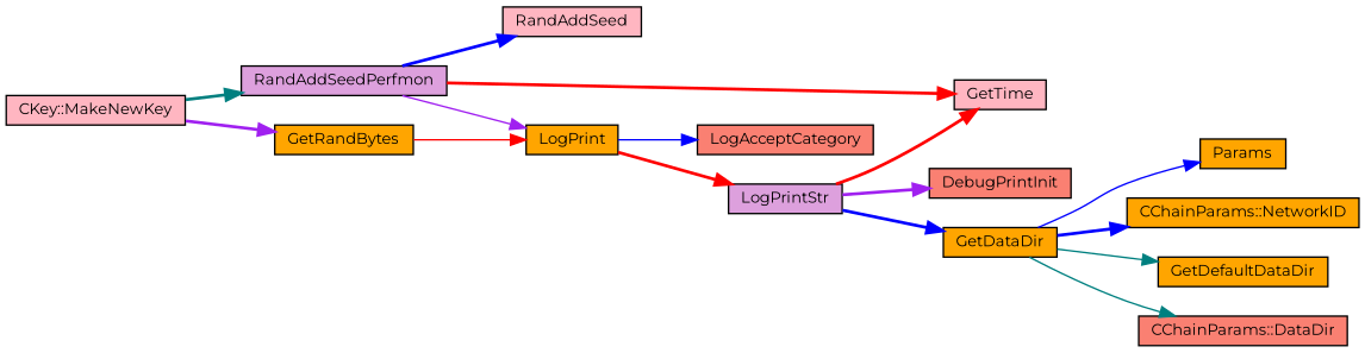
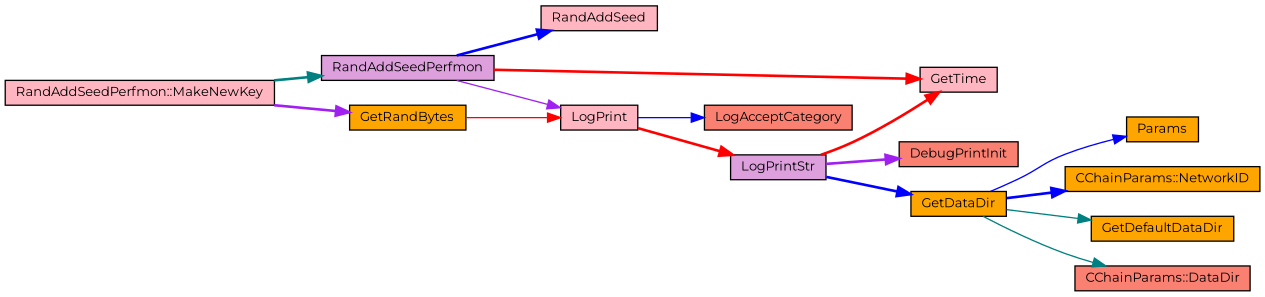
  digraph {
    fontname=Montserrat
    rankdir=LR
    node [color=black fillcolor=orange fontname=Montserrat fontsize=10 shape=record style=filled]
    edge [color=blue fontname=Montserrat fontsize=10 labelfontname=Helvetica labelfontsize=10 style=bold]
-   n1 [fillcolor=lightpink fontcolor=black height=0.2 label="CKey::MakeNewKey" width=0.4]
+   n1 [fillcolor=lightpink fontcolor=black height=0.2 label="RandAddSeedPerfmon::MakeNewKey" width=0.4]
    n2 [fillcolor=plum height=0.2 label=RandAddSeedPerfmon width=0.4]
    n3 [height=0.2 label=GetRandBytes width=0.4]
    n4 [fillcolor=lightpink height=0.2 label=RandAddSeed width=0.4]
    n5 [fillcolor=lightpink height=0.2 label=GetTime width=0.4]
-   n6 [height=0.2 label=LogPrint width=0.4]
+   n6 [fillcolor=lightpink height=0.2 label=LogPrint width=0.4]
    n7 [fillcolor=salmon height=0.2 label=LogAcceptCategory width=0.4]
    n8 [fillcolor=plum height=0.2 label=LogPrintStr width=0.4]
    n9 [fillcolor=salmon height=0.2 label=DebugPrintInit width=0.4]
    n10 [height=0.2 label=GetDataDir width=0.4]
    n11 [height=0.2 label=Params width=0.4]
    n12 [height=0.2 label="CChainParams::NetworkID" width=0.4]
    n13 [height=0.2 label=GetDefaultDataDir width=0.4]
    n14 [fillcolor=salmon height=0.2 label="CChainParams::DataDir" width=0.4]
    n1 -> n2 [color=teal]
    n1 -> n3 [color=purple]
    n2 -> n4
    n2 -> n5 [color=red]
    n2 -> n6 [color=purple style=solid]
    n3 -> n6 [color=red style=solid]
    n6 -> n7 [style=solid]
    n6 -> n8 [color=red]
    n8 -> n5 [color=red]
    n8 -> n9 [color=purple]
    n8 -> n10
    n10 -> n11 [style=solid]
    n10 -> n12
    n10 -> n13 [color=teal style=solid]
    n10 -> n14 [color=teal style=solid]
  }
